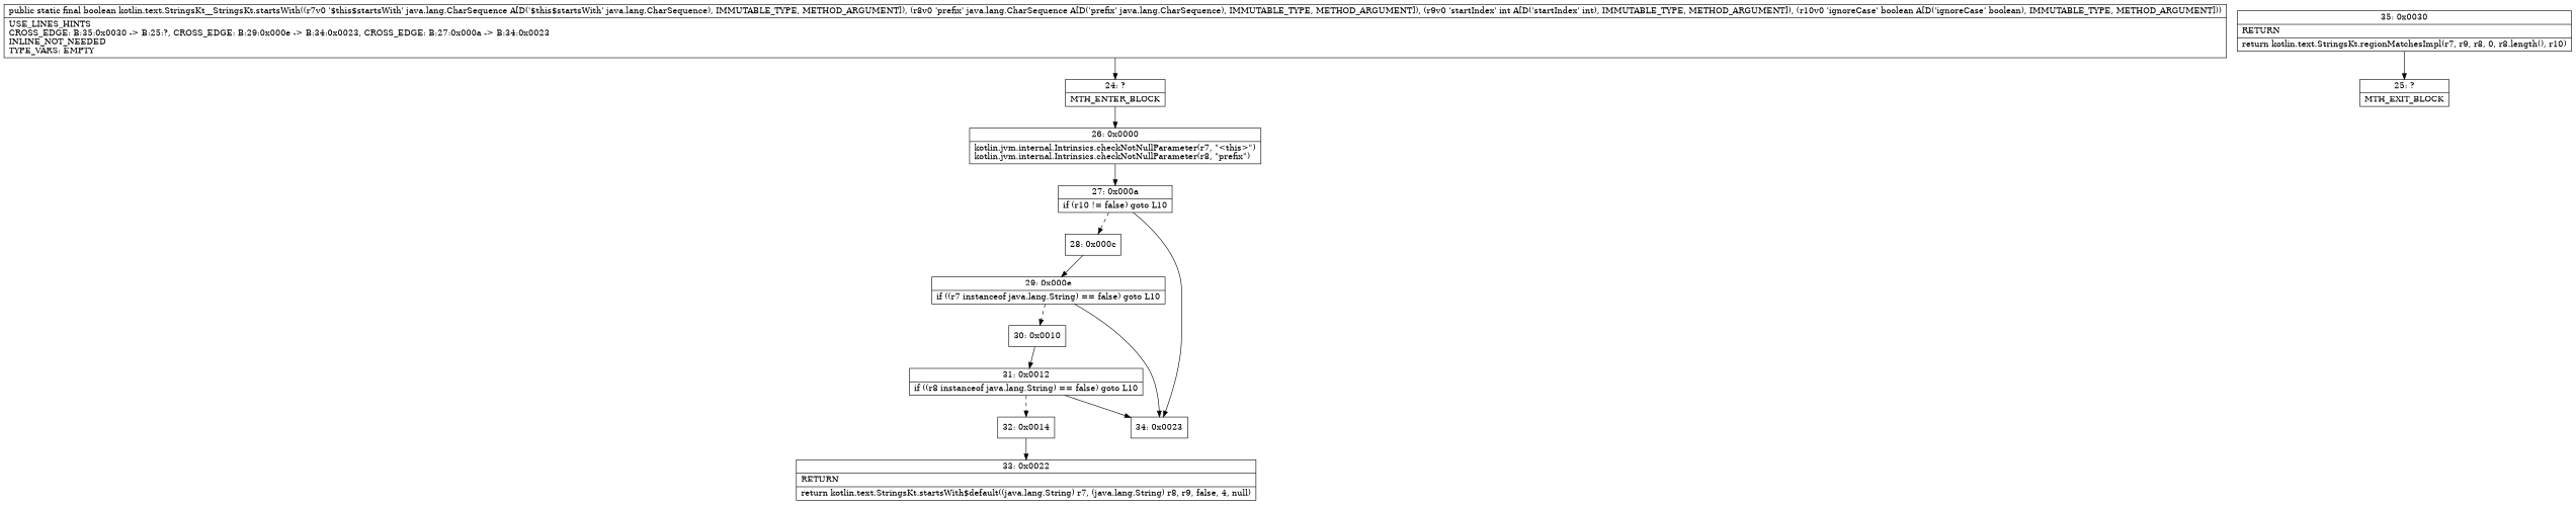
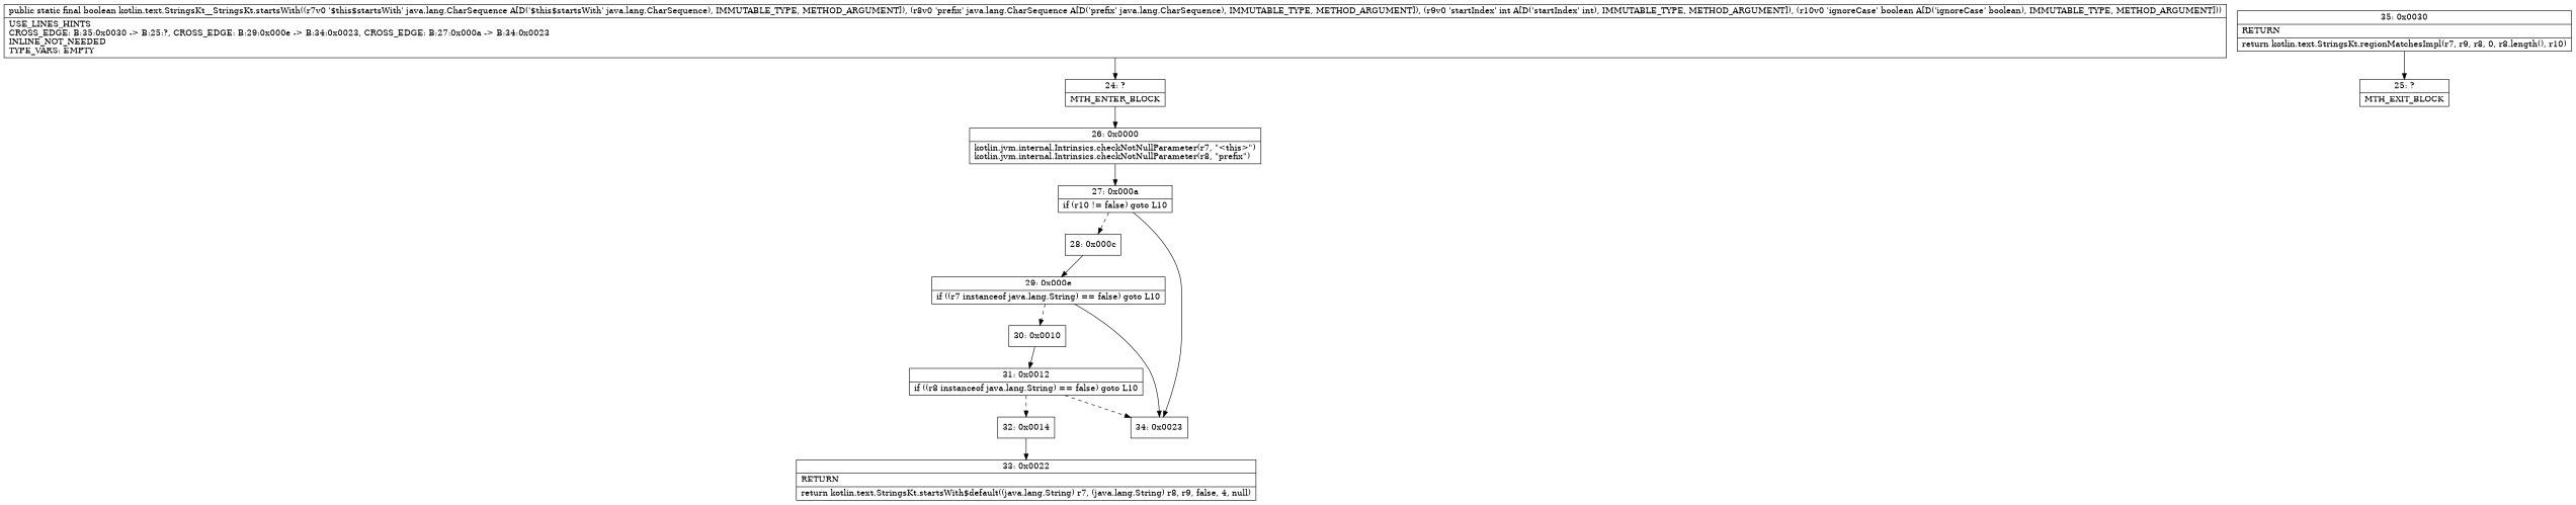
  digraph {
    node [shape=record]
    n1 [label="{24\:\ ?|MTH_ENTER_BLOCK\l}"]
    n2 [label="{26\:\ 0x0000|kotlin.jvm.internal.Intrinsics.checkNotNullParameter(r7, \"\<this\>\")\lkotlin.jvm.internal.Intrinsics.checkNotNullParameter(r8, \"prefix\")\l}"]
    n3 [label="{27\:\ 0x000a|if (r10 != false) goto L10\l}"]
    n4 [label="{28\:\ 0x000c}"]
    n5 [label="{34\:\ 0x0023}"]
    n6 [label="{29\:\ 0x000e|if ((r7 instanceof java.lang.String) == false) goto L10\l}"]
    n7 [label="{30\:\ 0x0010}"]
    n8 [label="{31\:\ 0x0012|if ((r8 instanceof java.lang.String) == false) goto L10\l}"]
    n9 [label="{32\:\ 0x0014}"]
    n10 [label="{33\:\ 0x0022|RETURN\l|return kotlin.text.StringsKt.startsWith$default((java.lang.String) r7, (java.lang.String) r8, r9, false, 4, null)\l}"]
    n11 [label="{25\:\ ?|MTH_EXIT_BLOCK\l}"]
    n12 [label="{35\:\ 0x0030|RETURN\l|return kotlin.text.StringsKt.regionMatchesImpl(r7, r9, r8, 0, r8.length(), r10)\l}"]
    n13 [label="{public static final boolean kotlin.text.StringsKt__StringsKt.startsWith((r7v0 '$this$startsWith' java.lang.CharSequence A[D('$this$startsWith' java.lang.CharSequence), IMMUTABLE_TYPE, METHOD_ARGUMENT]), (r8v0 'prefix' java.lang.CharSequence A[D('prefix' java.lang.CharSequence), IMMUTABLE_TYPE, METHOD_ARGUMENT]), (r9v0 'startIndex' int A[D('startIndex' int), IMMUTABLE_TYPE, METHOD_ARGUMENT]), (r10v0 'ignoreCase' boolean A[D('ignoreCase' boolean), IMMUTABLE_TYPE, METHOD_ARGUMENT]))  | USE_LINES_HINTS\lCROSS_EDGE: B:35:0x0030 \-\> B:25:?, CROSS_EDGE: B:29:0x000e \-\> B:34:0x0023, CROSS_EDGE: B:27:0x000a \-\> B:34:0x0023\lINLINE_NOT_NEEDED\lTYPE_VARS: EMPTY\l}"]
    n1 -> n2
    n2 -> n3
    n3 -> n4 [style=dashed]
    n3 -> n5
    n4 -> n6
    n6 -> n5
    n6 -> n7 [style=dashed]
    n7 -> n8
-   n8 -> n5
+   n8 -> n5 [style=dashed]
    n8 -> n9 [style=dashed]
    n9 -> n10
    n12 -> n11
    n13 -> n1
  }
